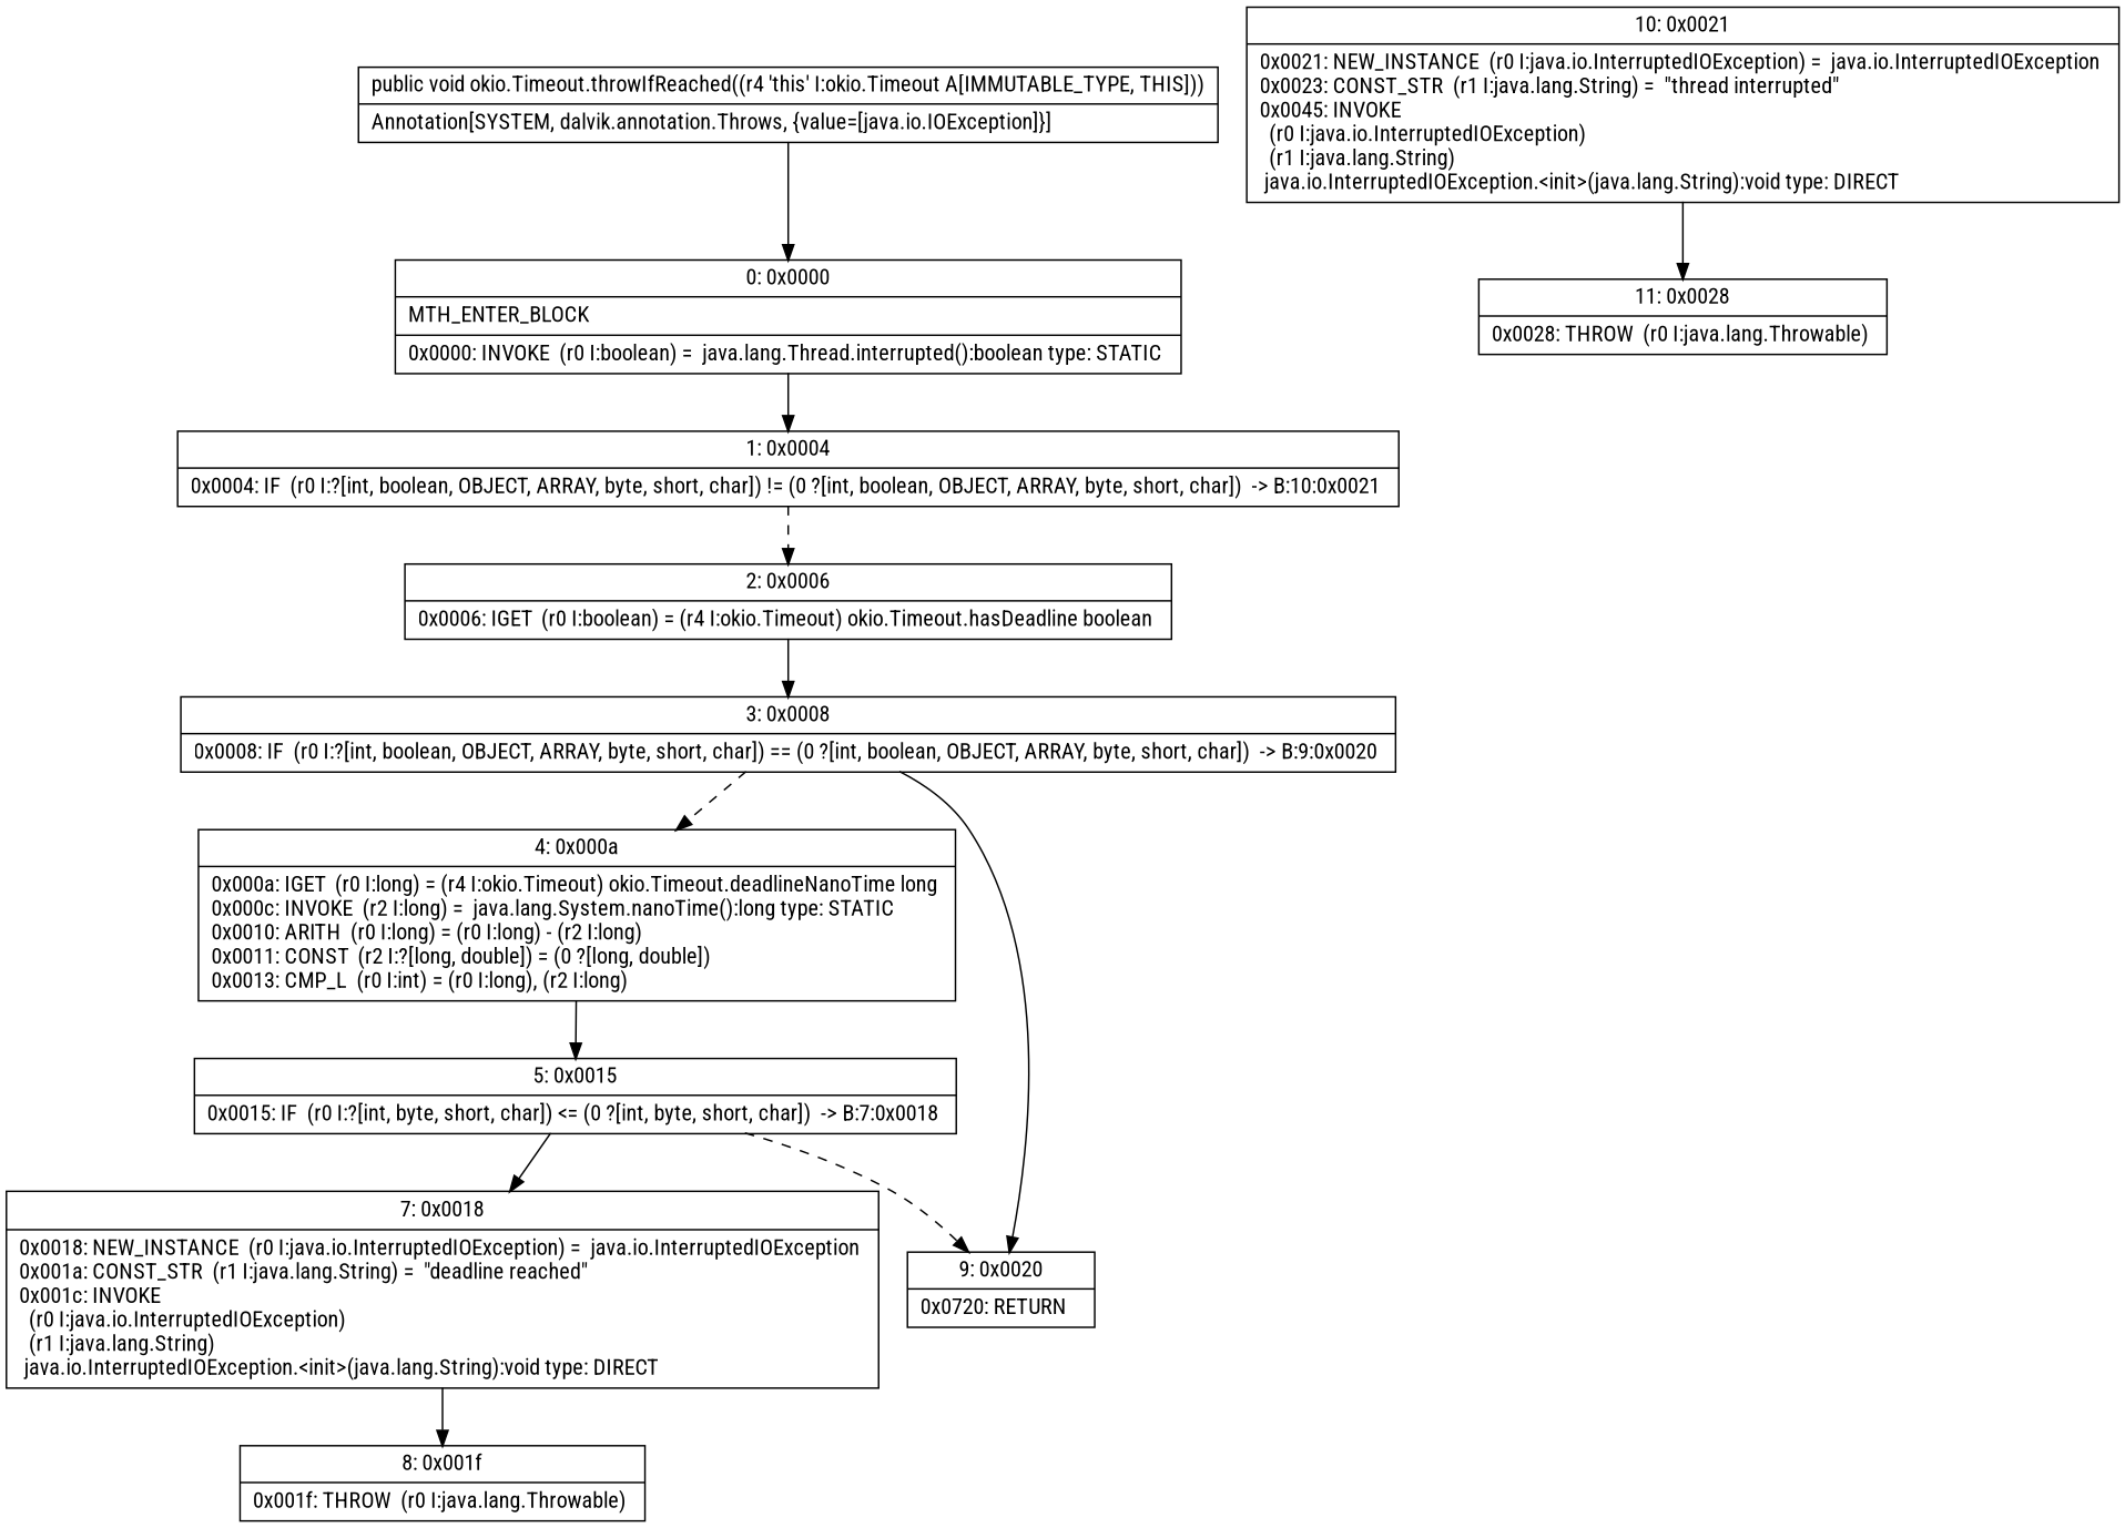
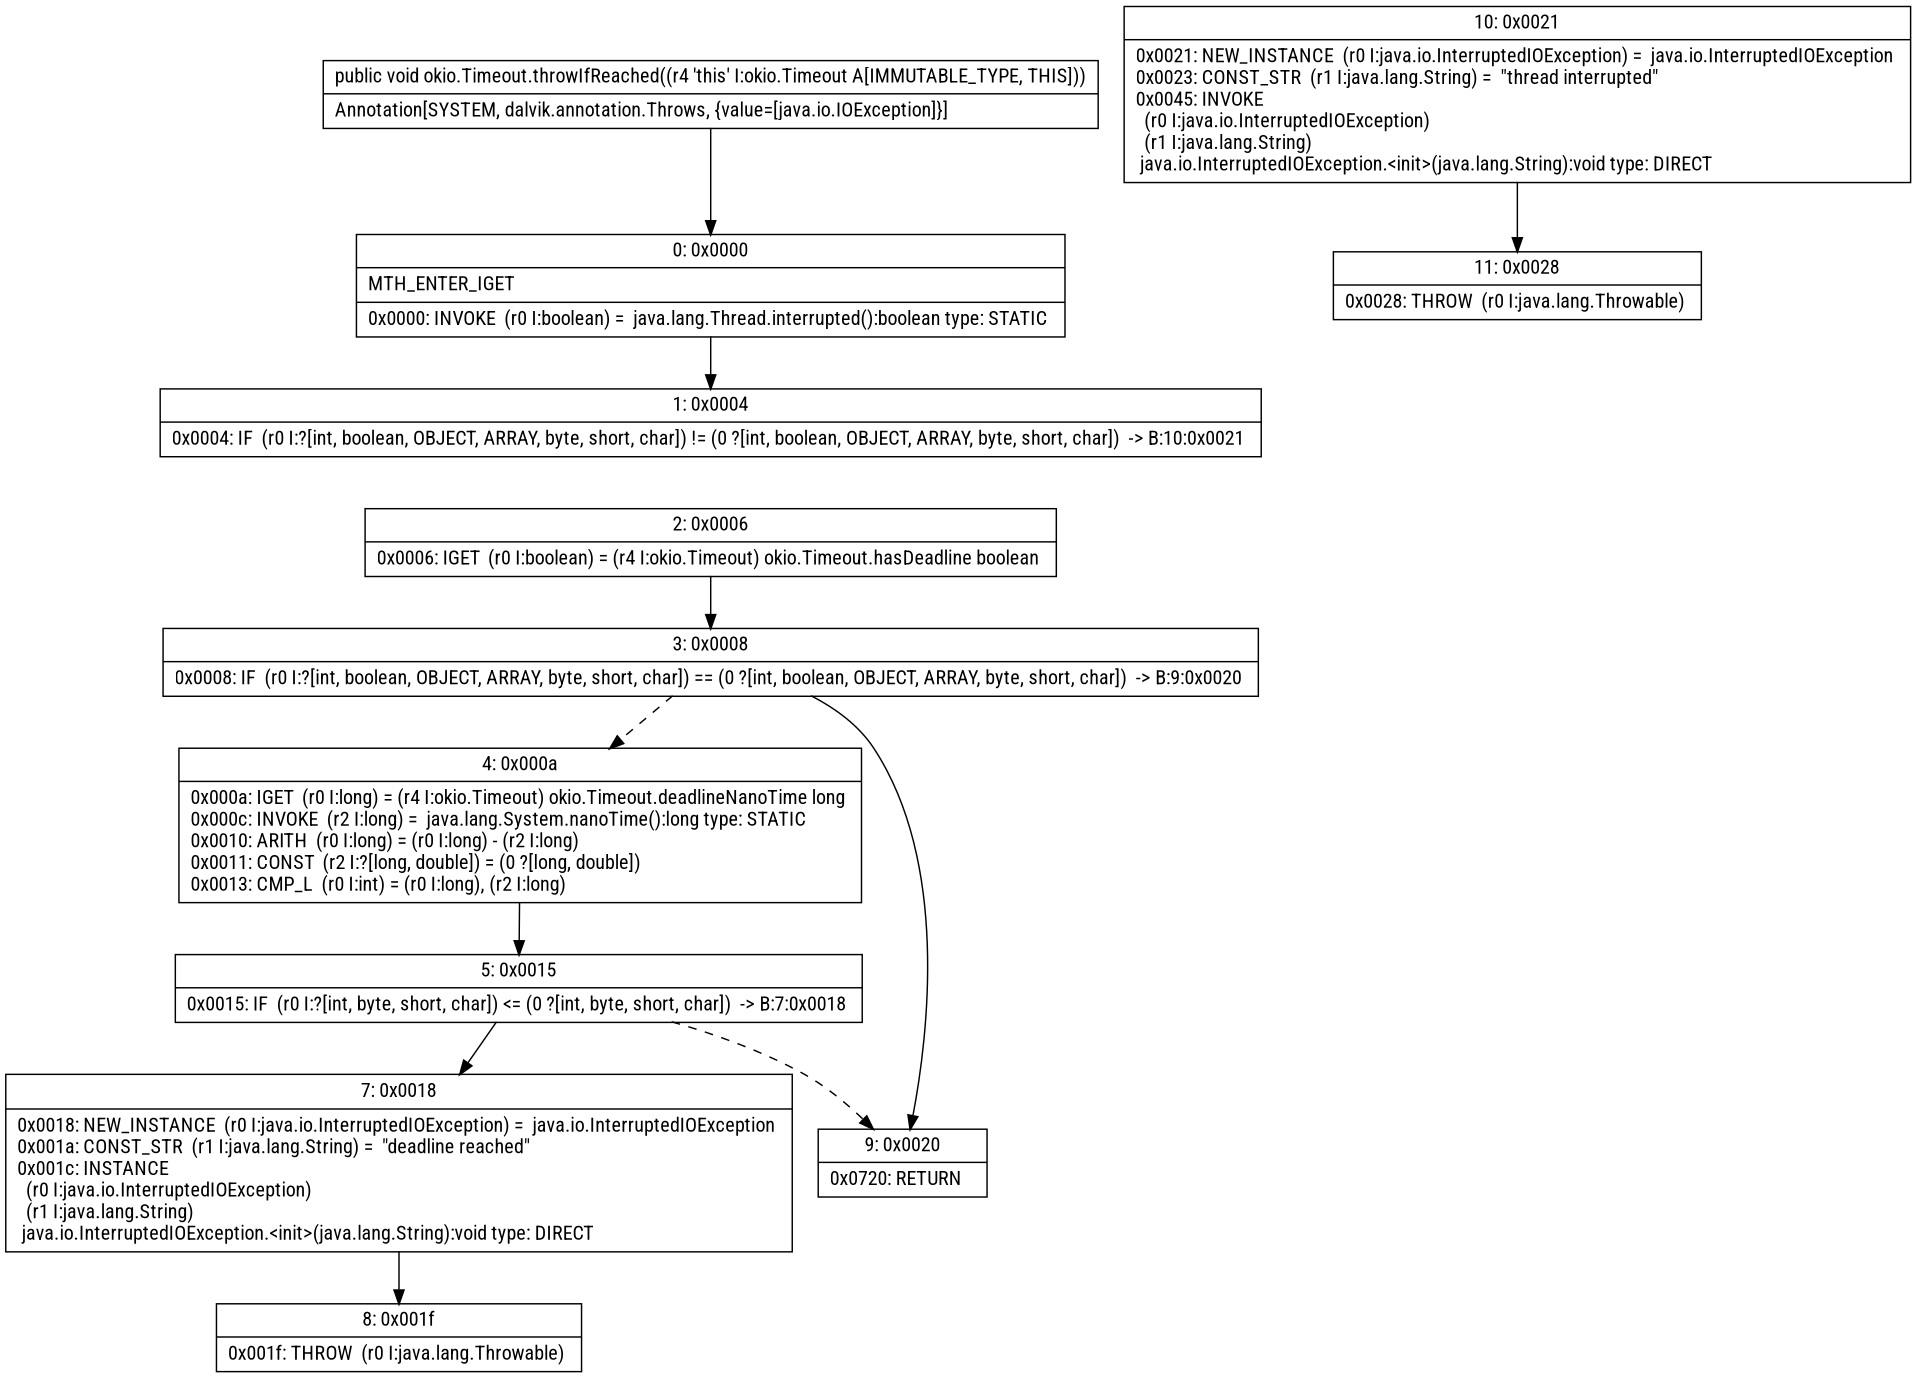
  digraph {
    fontname="Roboto Condensed"
    node [fontname="Roboto Condensed" shape=record]
    edge [fontname="Roboto Condensed"]
-   n1 [label="{0\:\ 0x0000|MTH_ENTER_BLOCK\l|0x0000: INVOKE  (r0 I:boolean) =  java.lang.Thread.interrupted():boolean type: STATIC \l}"]
+   n1 [label="{0\:\ 0x0000|MTH_ENTER_IGET\l|0x0000: INVOKE  (r0 I:boolean) =  java.lang.Thread.interrupted():boolean type: STATIC \l}"]
    n2 [label="{1\:\ 0x0004|0x0004: IF  (r0 I:?[int, boolean, OBJECT, ARRAY, byte, short, char]) != (0 ?[int, boolean, OBJECT, ARRAY, byte, short, char])  \-\> B:10:0x0021 \l}"]
    n3 [label="{2\:\ 0x0006|0x0006: IGET  (r0 I:boolean) = (r4 I:okio.Timeout) okio.Timeout.hasDeadline boolean \l}"]
    n4 [label="{3\:\ 0x0008|0x0008: IF  (r0 I:?[int, boolean, OBJECT, ARRAY, byte, short, char]) == (0 ?[int, boolean, OBJECT, ARRAY, byte, short, char])  \-\> B:9:0x0020 \l}"]
    n5 [label="{10\:\ 0x0021|0x0021: NEW_INSTANCE  (r0 I:java.io.InterruptedIOException) =  java.io.InterruptedIOException \l0x0023: CONST_STR  (r1 I:java.lang.String) =  \"thread interrupted\" \l0x0045: INVOKE  \l  (r0 I:java.io.InterruptedIOException)\l  (r1 I:java.lang.String)\l java.io.InterruptedIOException.\<init\>(java.lang.String):void type: DIRECT \l}"]
    n6 [label="{11\:\ 0x0028|0x0028: THROW  (r0 I:java.lang.Throwable) \l}"]
    n7 [label="{4\:\ 0x000a|0x000a: IGET  (r0 I:long) = (r4 I:okio.Timeout) okio.Timeout.deadlineNanoTime long \l0x000c: INVOKE  (r2 I:long) =  java.lang.System.nanoTime():long type: STATIC \l0x0010: ARITH  (r0 I:long) = (r0 I:long) \- (r2 I:long) \l0x0011: CONST  (r2 I:?[long, double]) = (0 ?[long, double]) \l0x0013: CMP_L  (r0 I:int) = (r0 I:long), (r2 I:long) \l}"]
    n8 [label="{9\:\ 0x0020|0x0720: RETURN   \l}"]
    n9 [label="{5\:\ 0x0015|0x0015: IF  (r0 I:?[int, byte, short, char]) \<= (0 ?[int, byte, short, char])  \-\> B:7:0x0018 \l}"]
-   n10 [label="{7\:\ 0x0018|0x0018: NEW_INSTANCE  (r0 I:java.io.InterruptedIOException) =  java.io.InterruptedIOException \l0x001a: CONST_STR  (r1 I:java.lang.String) =  \"deadline reached\" \l0x001c: INVOKE  \l  (r0 I:java.io.InterruptedIOException)\l  (r1 I:java.lang.String)\l java.io.InterruptedIOException.\<init\>(java.lang.String):void type: DIRECT \l}"]
+   n10 [label="{7\:\ 0x0018|0x0018: NEW_INSTANCE  (r0 I:java.io.InterruptedIOException) =  java.io.InterruptedIOException \l0x001a: CONST_STR  (r1 I:java.lang.String) =  \"deadline reached\" \l0x001c: INSTANCE  \l  (r0 I:java.io.InterruptedIOException)\l  (r1 I:java.lang.String)\l java.io.InterruptedIOException.\<init\>(java.lang.String):void type: DIRECT \l}"]
    n11 [label="{8\:\ 0x001f|0x001f: THROW  (r0 I:java.lang.Throwable) \l}"]
    n12 [label="{public void okio.Timeout.throwIfReached((r4 'this' I:okio.Timeout A[IMMUTABLE_TYPE, THIS]))  | Annotation[SYSTEM, dalvik.annotation.Throws, \{value=[java.io.IOException]\}]\l}"]
    n1 -> n2
-   n2 -> n3 [style=dashed]
    n3 -> n4
    n4 -> n7 [style=dashed]
    n4 -> n8
    n5 -> n6
    n7 -> n9
    n9 -> n8 [style=dashed]
    n9 -> n10
    n10 -> n11
    n12 -> n1
  }
